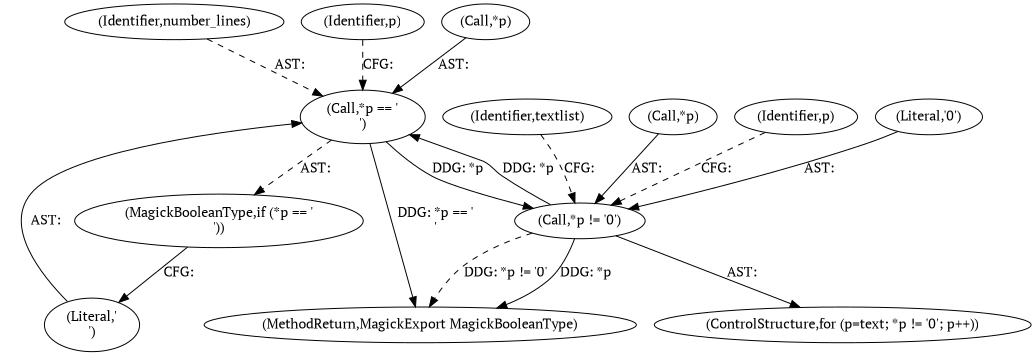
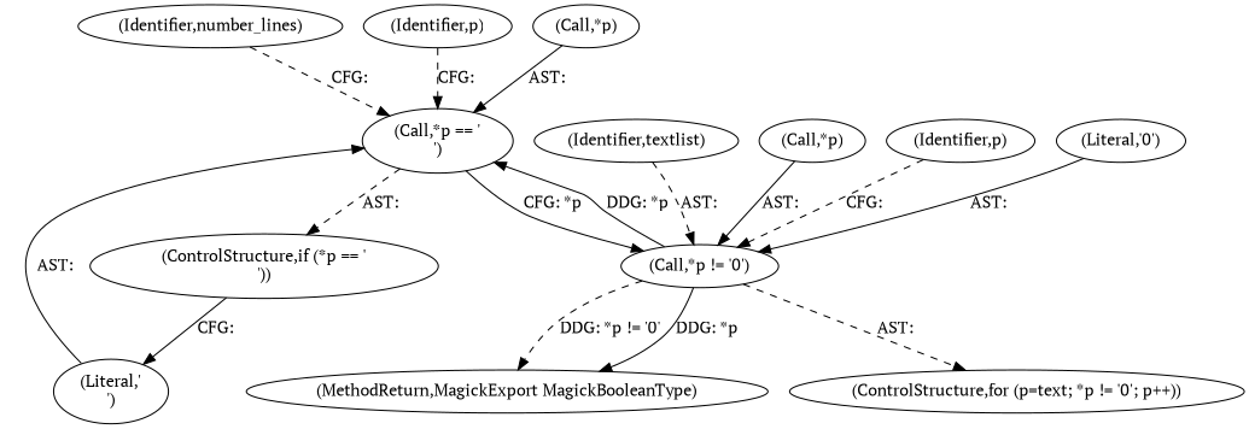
  digraph {
    fontname="PT Serif"
    node [fontname="PT Serif"]
    edge [fontname="PT Serif" style=solid]
    n1 [label="(Call,*p == '\n')"]
    n2 [label="(Call,*p != '\0')"]
    n3 [label="(MethodReturn,MagickExport MagickBooleanType)"]
-   n4 [label="(MagickBooleanType,if (*p == '\n'))"]
+   n4 [label="(ControlStructure,if (*p == '\n'))"]
    n5 [label="(ControlStructure,for (p=text; *p != '\0'; p++))"]
    n6 [label="(Literal,'\n')"]
    n7 [label="(Literal,'\0')"]
    n8 [label="(Identifier,number_lines)"]
    n9 [label="(Identifier,textlist)"]
    n10 [label="(Call,*p)"]
    n11 [label="(Identifier,p)"]
    n12 [label="(Identifier,p)"]
    n13 [label="(Call,*p)"]
-   n1 -> n2 [label="DDG: *p"]
-   n1 -> n3 [label="DDG: *p == '\n'"]
+   n1 -> n2 [label="CFG: *p"]
    n1 -> n4 [label="AST: " style=dashed]
    n2 -> n1 [label="DDG: *p"]
    n2 -> n3 [label="DDG: *p != '\0'" style=dashed]
    n2 -> n3 [label="DDG: *p"]
-   n2 -> n5 [label="AST: "]
+   n2 -> n5 [label="AST: " style=dashed]
    n4 -> n6 [label="CFG: "]
    n6 -> n1 [label="AST: "]
    n7 -> n2 [label="AST: "]
-   n8 -> n1 [label="AST: " style=dashed]
-   n9 -> n2 [label="CFG: " style=dashed]
+   n8 -> n1 [label="CFG: " style=dashed]
+   n9 -> n2 [label="AST: " style=dashed]
    n10 -> n2 [label="AST: "]
    n11 -> n2 [label="CFG: " style=dashed]
    n12 -> n1 [label="CFG: " style=dashed]
    n13 -> n1 [label="AST: "]
  }
